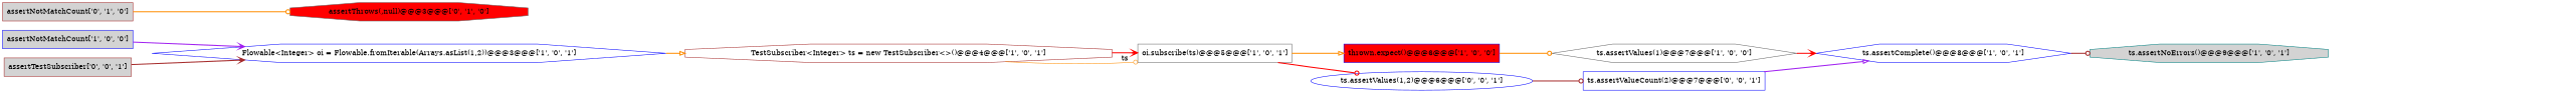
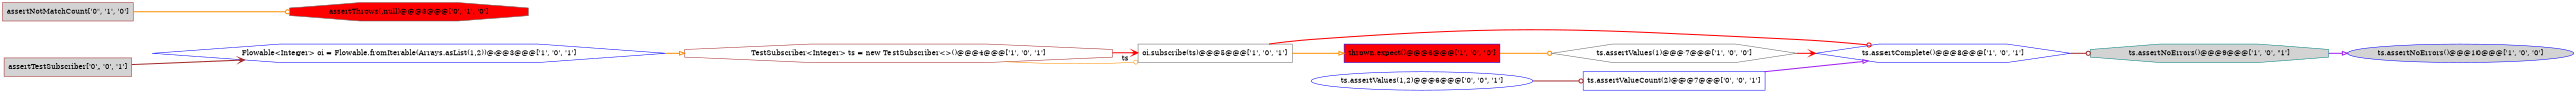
  digraph {
    rankdir=LR
    node [color=blue fillcolor=white shape=box style=filled]
    edge [arrowhead=odot color=darkorange style=bold]
    n1 [color=gray40 label="ts.assertValues(1)@@@7@@@['1', '0', '0']" shape=hexagon]
    n2 [label="ts.assertComplete()@@@8@@@['1', '0', '1']" shape=hexagon]
    n3 [color=teal fillcolor=lightgray label="ts.assertNoErrors()@@@9@@@['1', '0', '1']" shape=octagon]
    n4 [label="ts.assertValueCount(2)@@@7@@@['0', '0', '1']"]
    n5 [fillcolor=red label="thrown.expect()@@@6@@@['1', '0', '0']"]
-   n7 [fillcolor=lightgray label="assertNotMatchCount['1', '0', '0']"]
+   n6 [fillcolor=lightgray label="ts.assertNoErrors()@@@10@@@['1', '0', '0']" shape=ellipse]
    n8 [label="Flowable<Integer> oi = Flowable.fromIterable(Arrays.asList(1,2))@@@3@@@['1', '0', '1']" shape=hexagon]
    n9 [color=brown label="TestSubscriber<Integer> ts = new TestSubscriber<>()@@@4@@@['1', '0', '1']" shape=octagon]
    n10 [color=brown fillcolor=lightgray label="assertNotMatchCount['0', '1', '0']"]
    n11 [color=gray40 fillcolor=red label="assertThrows(,null)@@@3@@@['0', '1', '0']" shape=octagon]
    n12 [color=gray40 label="oi.subscribe(ts)@@@5@@@['1', '0', '1']"]
    n13 [label="ts.assertValues(1,2)@@@6@@@['0', '0', '1']" shape=ellipse]
    n14 [color=brown fillcolor=lightgray label="assertTestSubscriber['0', '0', '1']"]
    n1 -> n2 [arrowhead=vee color=red]
    n2 -> n3 [color=brown]
+   n3 -> n6 [arrowhead=onormal color=purple]
    n4 -> n2 [arrowhead=onormal color=purple]
    n5 -> n1
-   n7 -> n8 [arrowhead=vee color=purple]
    n8 -> n9 [arrowhead=onormal]
    n9 -> n12 [arrowhead=vee color=red]
    n9 -> n12 [label=ts style=solid]
    n10 -> n11
    n12 -> n5 [arrowhead=onormal]
-   n12 -> n13 [color=red]
+   n12 -> n2 [color=red]
    n13 -> n4 [color=brown]
    n14 -> n8 [arrowhead=vee color=brown]
  }
